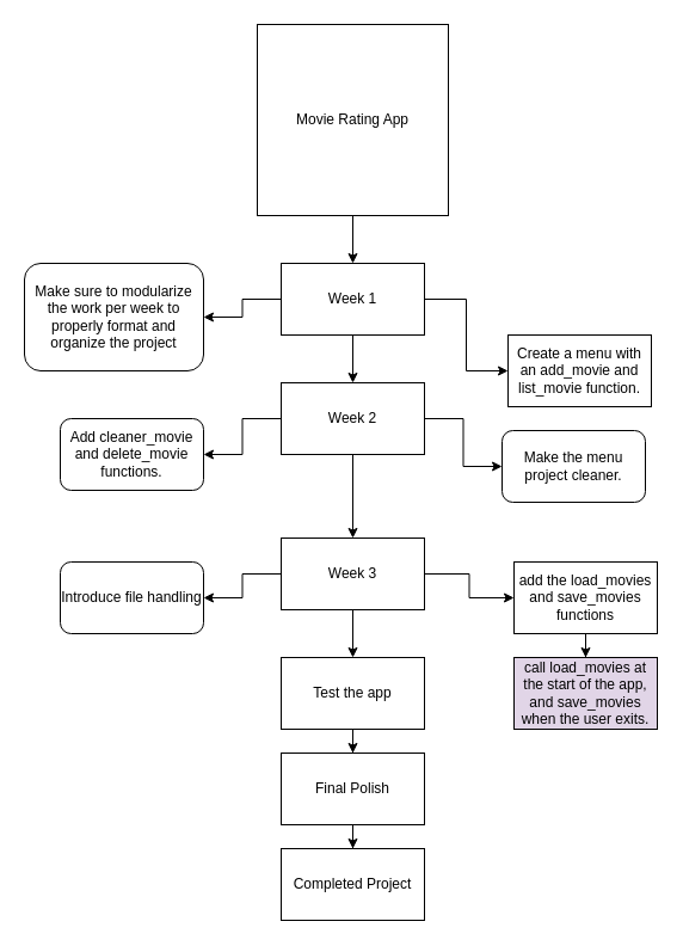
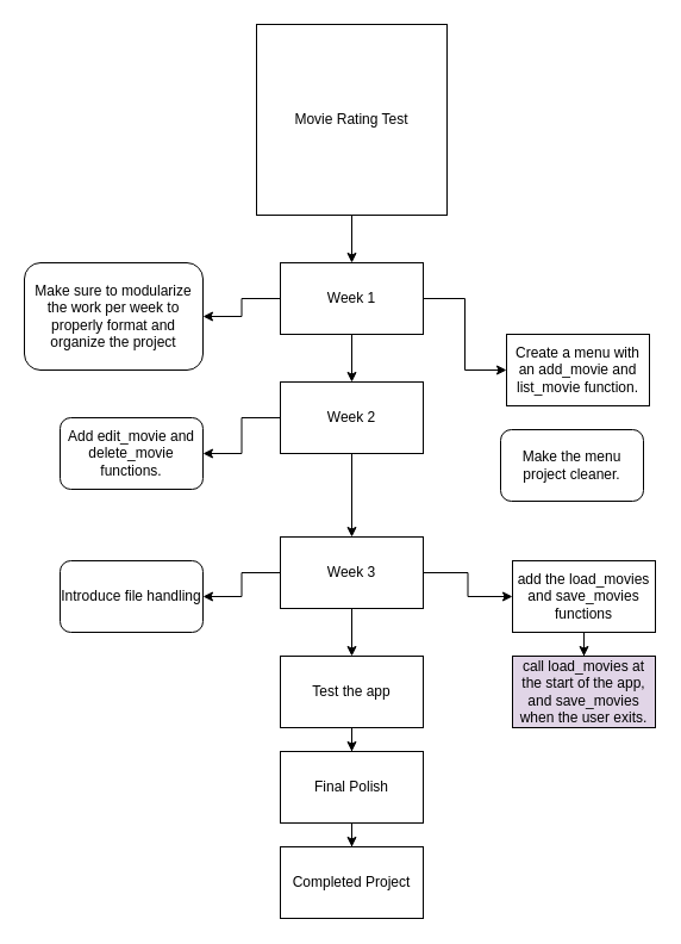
  <mxCell id="0" />
  <mxCell id="1" parent="0" />
  <mxCell id="2" style="edgeStyle=orthogonalEdgeStyle;rounded=0;orthogonalLoop=1;jettySize=auto;html=1;" edge="1" parent="1" source="3" target="7"><mxGeometry relative="1" as="geometry"><mxPoint x="295" y="250" as="targetPoint" /></mxGeometry></mxCell>
- <mxCell id="3" value="Movie Rating App" style="whiteSpace=wrap;html=1;aspect=fixed;" vertex="1" parent="1"><mxGeometry x="215" y="20" width="160" height="160" as="geometry" /></mxCell>
+ <mxCell id="3" value="Movie Rating Test" style="whiteSpace=wrap;html=1;aspect=fixed;" vertex="1" parent="1"><mxGeometry x="215" y="20" width="160" height="160" as="geometry" /></mxCell>
  <mxCell id="4" style="edgeStyle=orthogonalEdgeStyle;rounded=0;orthogonalLoop=1;jettySize=auto;html=1;" edge="1" parent="1" source="7" target="8"><mxGeometry relative="1" as="geometry"><mxPoint x="295" y="320" as="targetPoint" /></mxGeometry></mxCell>
  <mxCell id="5" style="edgeStyle=orthogonalEdgeStyle;rounded=0;orthogonalLoop=1;jettySize=auto;html=1;" edge="1" parent="1" source="7" target="12"><mxGeometry relative="1" as="geometry"><mxPoint x="295" y="320" as="targetPoint" /></mxGeometry></mxCell>
  <mxCell id="6" style="edgeStyle=orthogonalEdgeStyle;rounded=0;orthogonalLoop=1;jettySize=auto;html=1;" edge="1" parent="1" source="7" target="15"><mxGeometry relative="1" as="geometry"><mxPoint x="40" y="210" as="targetPoint" /></mxGeometry></mxCell>
  <mxCell id="7" value="Week 1" style="rounded=0;whiteSpace=wrap;html=1;" vertex="1" parent="1"><mxGeometry x="235" y="220" width="120" height="60" as="geometry" /></mxCell>
  <mxCell id="8" value="Create a menu with an add_movie and list_movie function." style="rounded=0;whiteSpace=wrap;html=1;" vertex="1" parent="1"><mxGeometry x="425" y="280" width="120" height="60" as="geometry" /></mxCell>
  <mxCell id="9" style="edgeStyle=orthogonalEdgeStyle;rounded=0;orthogonalLoop=1;jettySize=auto;html=1;" edge="1" parent="1" source="12" target="13"><mxGeometry relative="1" as="geometry"><mxPoint x="180" y="320" as="targetPoint" /></mxGeometry></mxCell>
- <mxCell id="10" style="edgeStyle=orthogonalEdgeStyle;rounded=0;orthogonalLoop=1;jettySize=auto;html=1;" edge="1" parent="1" source="12" target="14"><mxGeometry relative="1" as="geometry"><mxPoint x="390" y="320" as="targetPoint" /></mxGeometry></mxCell>
  <mxCell id="11" style="edgeStyle=orthogonalEdgeStyle;rounded=0;orthogonalLoop=1;jettySize=auto;html=1;" edge="1" parent="1" source="12" target="19"><mxGeometry relative="1" as="geometry"><mxPoint x="295" y="400" as="targetPoint" /></mxGeometry></mxCell>
  <mxCell id="12" value="Week 2" style="rounded=0;whiteSpace=wrap;html=1;" vertex="1" parent="1"><mxGeometry x="235" y="320" width="120" height="60" as="geometry" /></mxCell>
- <mxCell id="13" value="Add cleaner_movie and delete_movie functions." style="rounded=1;whiteSpace=wrap;html=1;" vertex="1" parent="1"><mxGeometry x="50" y="350" width="120" height="60" as="geometry" /></mxCell>
+ <mxCell id="13" value="Add edit_movie and delete_movie functions." style="rounded=1;whiteSpace=wrap;html=1;" vertex="1" parent="1"><mxGeometry x="50" y="350" width="120" height="60" as="geometry" /></mxCell>
  <mxCell id="14" value="Make the menu project cleaner." style="rounded=1;whiteSpace=wrap;html=1;" vertex="1" parent="1"><mxGeometry x="420" y="360" width="120" height="60" as="geometry" /></mxCell>
  <mxCell id="15" value="Make sure to modularize the work per week to properly format and organize the project" style="rounded=1;whiteSpace=wrap;html=1;" vertex="1" parent="1"><mxGeometry x="20" y="220" width="150" height="90" as="geometry" /></mxCell>
  <mxCell id="16" style="edgeStyle=orthogonalEdgeStyle;rounded=0;orthogonalLoop=1;jettySize=auto;html=1;" edge="1" parent="1" source="19" target="20"><mxGeometry relative="1" as="geometry"><mxPoint x="160" y="500" as="targetPoint" /></mxGeometry></mxCell>
  <mxCell id="17" style="edgeStyle=orthogonalEdgeStyle;rounded=0;orthogonalLoop=1;jettySize=auto;html=1;" edge="1" parent="1" source="19" target="22"><mxGeometry relative="1" as="geometry"><mxPoint x="410" y="500" as="targetPoint" /></mxGeometry></mxCell>
  <mxCell id="18" style="edgeStyle=orthogonalEdgeStyle;rounded=0;orthogonalLoop=1;jettySize=auto;html=1;" edge="1" parent="1" source="19" target="25"><mxGeometry relative="1" as="geometry"><mxPoint x="295" y="580" as="targetPoint" /></mxGeometry></mxCell>
  <mxCell id="19" value="Week 3" style="rounded=0;whiteSpace=wrap;html=1;" vertex="1" parent="1"><mxGeometry x="235" y="450" width="120" height="60" as="geometry" /></mxCell>
  <mxCell id="20" value="Introduce file handling" style="rounded=1;whiteSpace=wrap;html=1;" vertex="1" parent="1"><mxGeometry x="50" y="470" width="120" height="60" as="geometry" /></mxCell>
  <mxCell id="21" style="edgeStyle=orthogonalEdgeStyle;rounded=0;orthogonalLoop=1;jettySize=auto;html=1;" edge="1" parent="1" source="22" target="23"><mxGeometry relative="1" as="geometry"><mxPoint x="490" y="580" as="targetPoint" /></mxGeometry></mxCell>
  <mxCell id="22" value="add the load_movies and save_movies functions" style="rounded=0;whiteSpace=wrap;html=1;" vertex="1" parent="1"><mxGeometry x="430" y="470" width="120" height="60" as="geometry" /></mxCell>
  <mxCell id="23" value="call load_movies at the start of the app, and save_movies when the user exits." style="rounded=0;whiteSpace=wrap;html=1;fillColor=#e1d5e7;" vertex="1" parent="1"><mxGeometry x="430" y="550" width="120" height="60" as="geometry" /></mxCell>
  <mxCell id="24" style="edgeStyle=orthogonalEdgeStyle;rounded=0;orthogonalLoop=1;jettySize=auto;html=1;" edge="1" parent="1" source="25" target="27"><mxGeometry relative="1" as="geometry"><mxPoint x="295" y="660" as="targetPoint" /></mxGeometry></mxCell>
  <mxCell id="25" value="Test the app" style="rounded=0;whiteSpace=wrap;html=1;" vertex="1" parent="1"><mxGeometry x="235" y="550" width="120" height="60" as="geometry" /></mxCell>
  <mxCell id="26" style="edgeStyle=orthogonalEdgeStyle;rounded=0;orthogonalLoop=1;jettySize=auto;html=1;" edge="1" parent="1" source="27" target="28"><mxGeometry relative="1" as="geometry"><mxPoint x="295" y="740" as="targetPoint" /></mxGeometry></mxCell>
  <mxCell id="27" value="Final Polish" style="rounded=0;whiteSpace=wrap;html=1;" vertex="1" parent="1"><mxGeometry x="235" y="630" width="120" height="60" as="geometry" /></mxCell>
  <mxCell id="28" value="Completed Project" style="rounded=0;whiteSpace=wrap;html=1;" vertex="1" parent="1"><mxGeometry x="235" y="710" width="120" height="60" as="geometry" /></mxCell>
